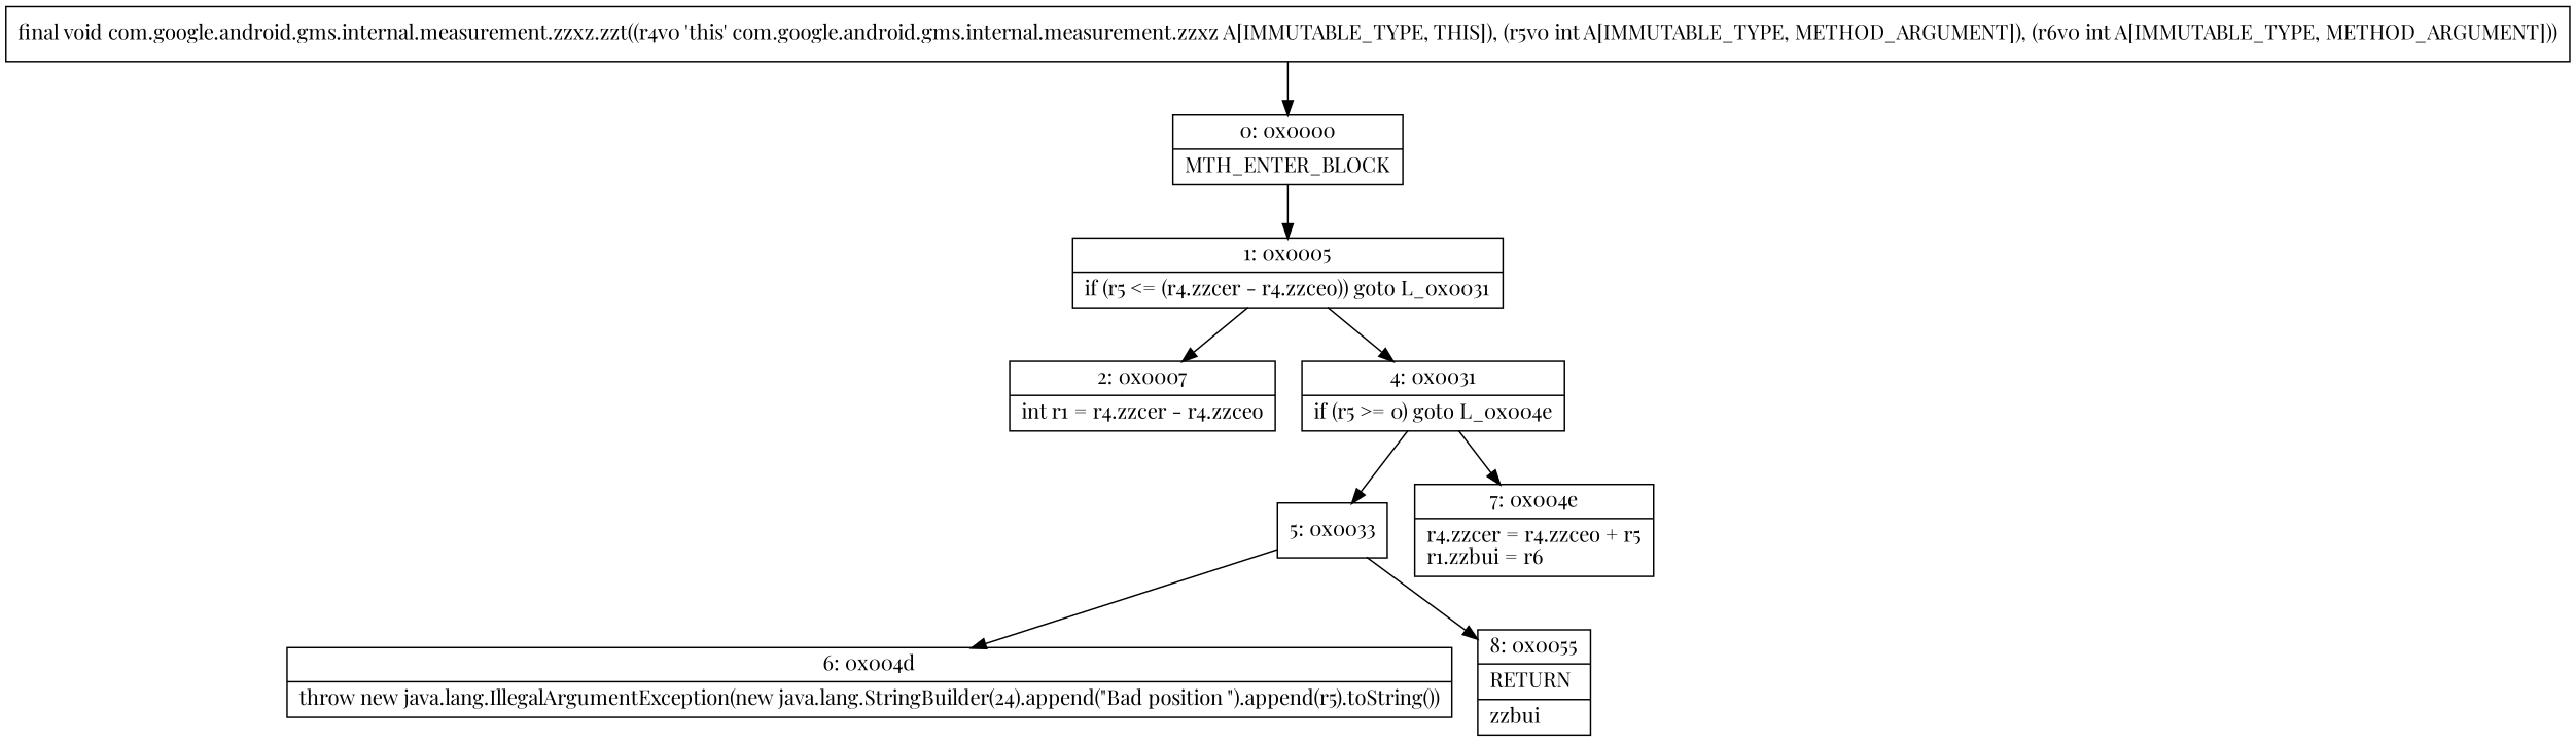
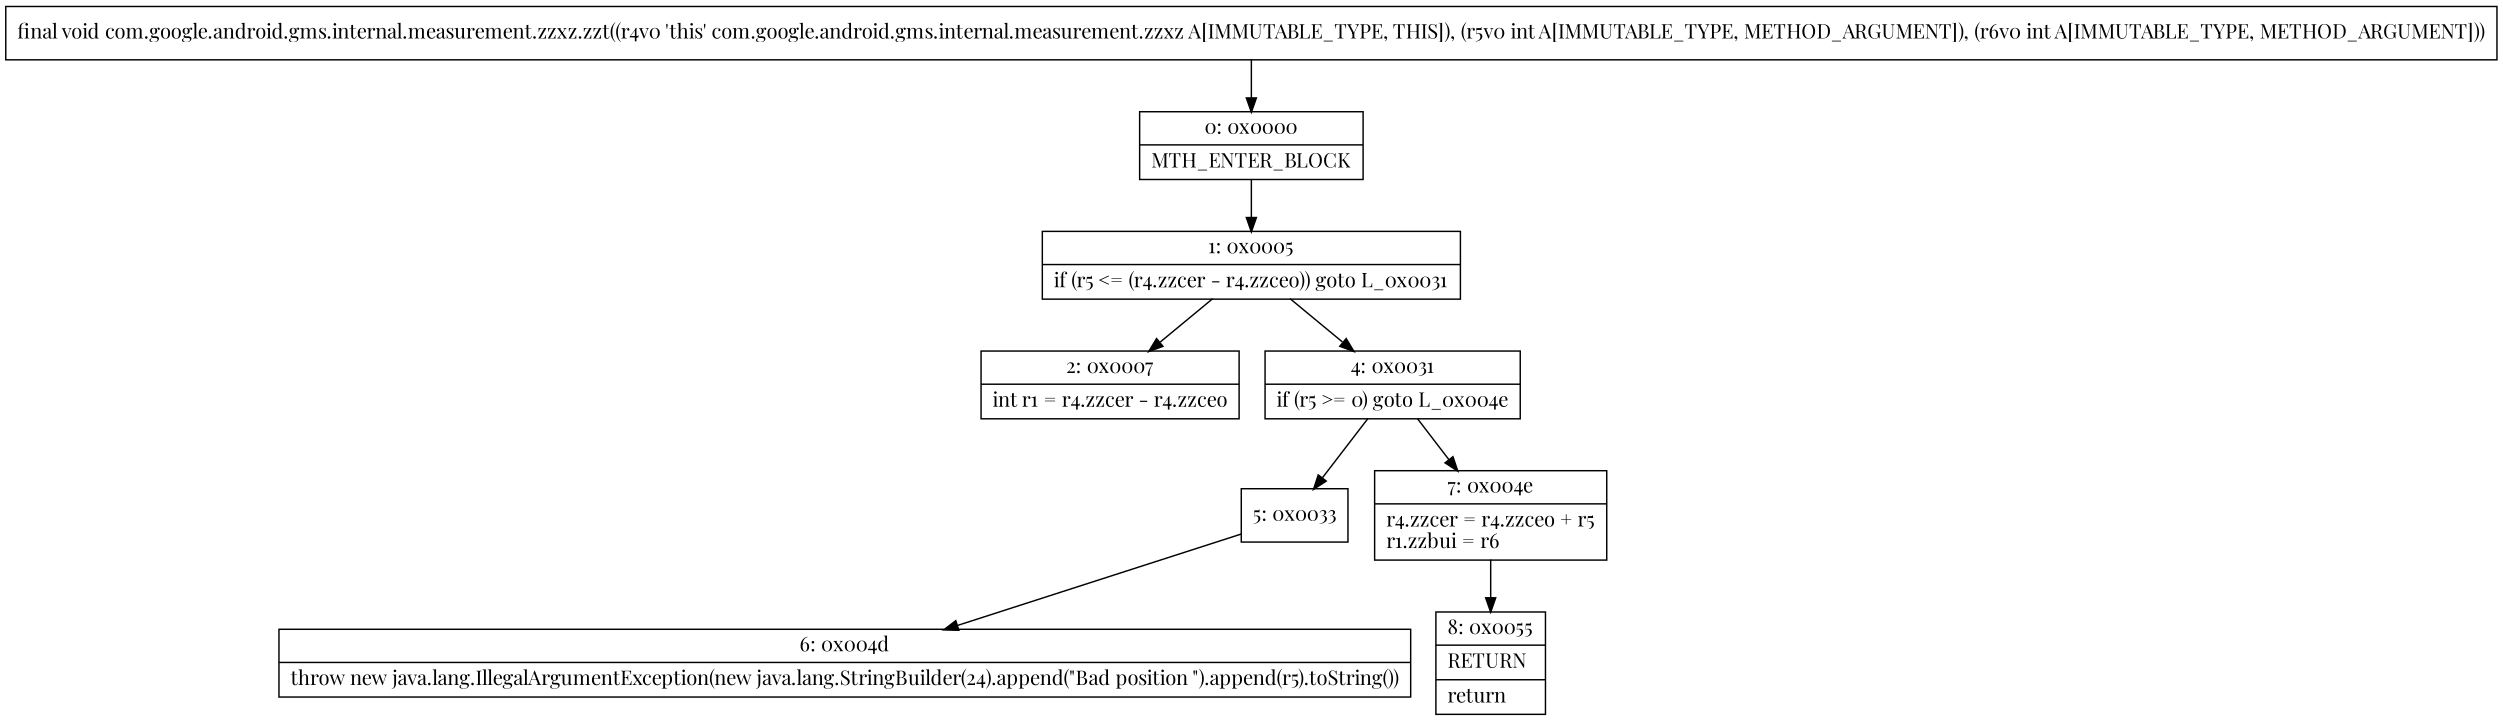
  digraph {
    fontname="Playfair Display"
    node [fontname="Playfair Display" shape=record]
    edge [fontname="Playfair Display"]
    n1 [label="{0\:\ 0x0000|MTH_ENTER_BLOCK\l}"]
    n2 [label="{1\:\ 0x0005|if (r5 \<= (r4.zzcer \- r4.zzceo)) goto L_0x0031\l}"]
    n3 [label="{2\:\ 0x0007|int r1 = r4.zzcer \- r4.zzceo\l}"]
    n4 [label="{4\:\ 0x0031|if (r5 \>= 0) goto L_0x004e\l}"]
    n5 [label="{5\:\ 0x0033}"]
    n6 [label="{7\:\ 0x004e|r4.zzcer = r4.zzceo + r5\lr1.zzbui = r6\l}"]
    n7 [label="{6\:\ 0x004d|throw new java.lang.IllegalArgumentException(new java.lang.StringBuilder(24).append(\"Bad position \").append(r5).toString())\l}"]
-   n8 [label="{8\:\ 0x0055|RETURN\l|zzbui\l}"]
+   n8 [label="{8\:\ 0x0055|RETURN\l|return\l}"]
    n9 [label="{final void com.google.android.gms.internal.measurement.zzxz.zzt((r4v0 'this' com.google.android.gms.internal.measurement.zzxz A[IMMUTABLE_TYPE, THIS]), (r5v0 int A[IMMUTABLE_TYPE, METHOD_ARGUMENT]), (r6v0 int A[IMMUTABLE_TYPE, METHOD_ARGUMENT])) }"]
    n1 -> n2
    n2 -> n3 [style=solid]
    n2 -> n4
    n4 -> n5 [style=solid]
    n4 -> n6
    n5 -> n7
-   n5 -> n8
+   n6 -> n8
    n9 -> n1
  }
